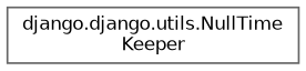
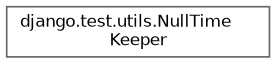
  digraph {
    rankdir=TB
-   n1 [color=grey40 fillcolor=white fontname=Helvetica fontsize=10 height=0.2 label="django.django.utils.NullTime\lKeeper" shape=box style=filled width=0.4]
+   n1 [color=grey40 fillcolor=white fontname=Helvetica fontsize=10 height=0.2 label="django.test.utils.NullTime\lKeeper" shape=box style=filled width=0.4]
  }
